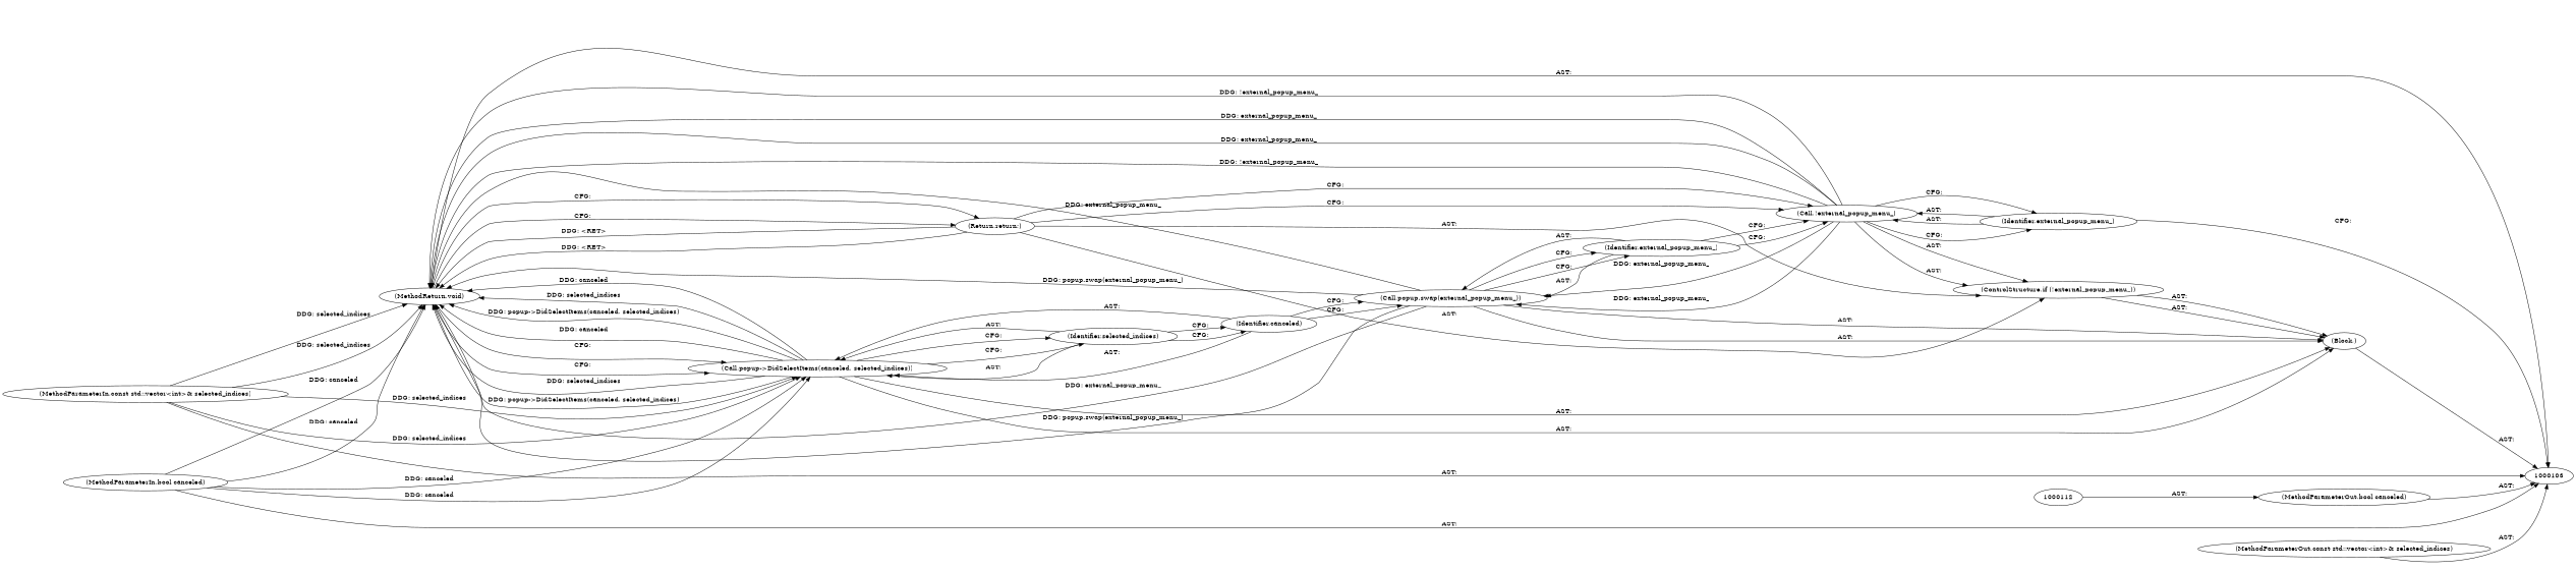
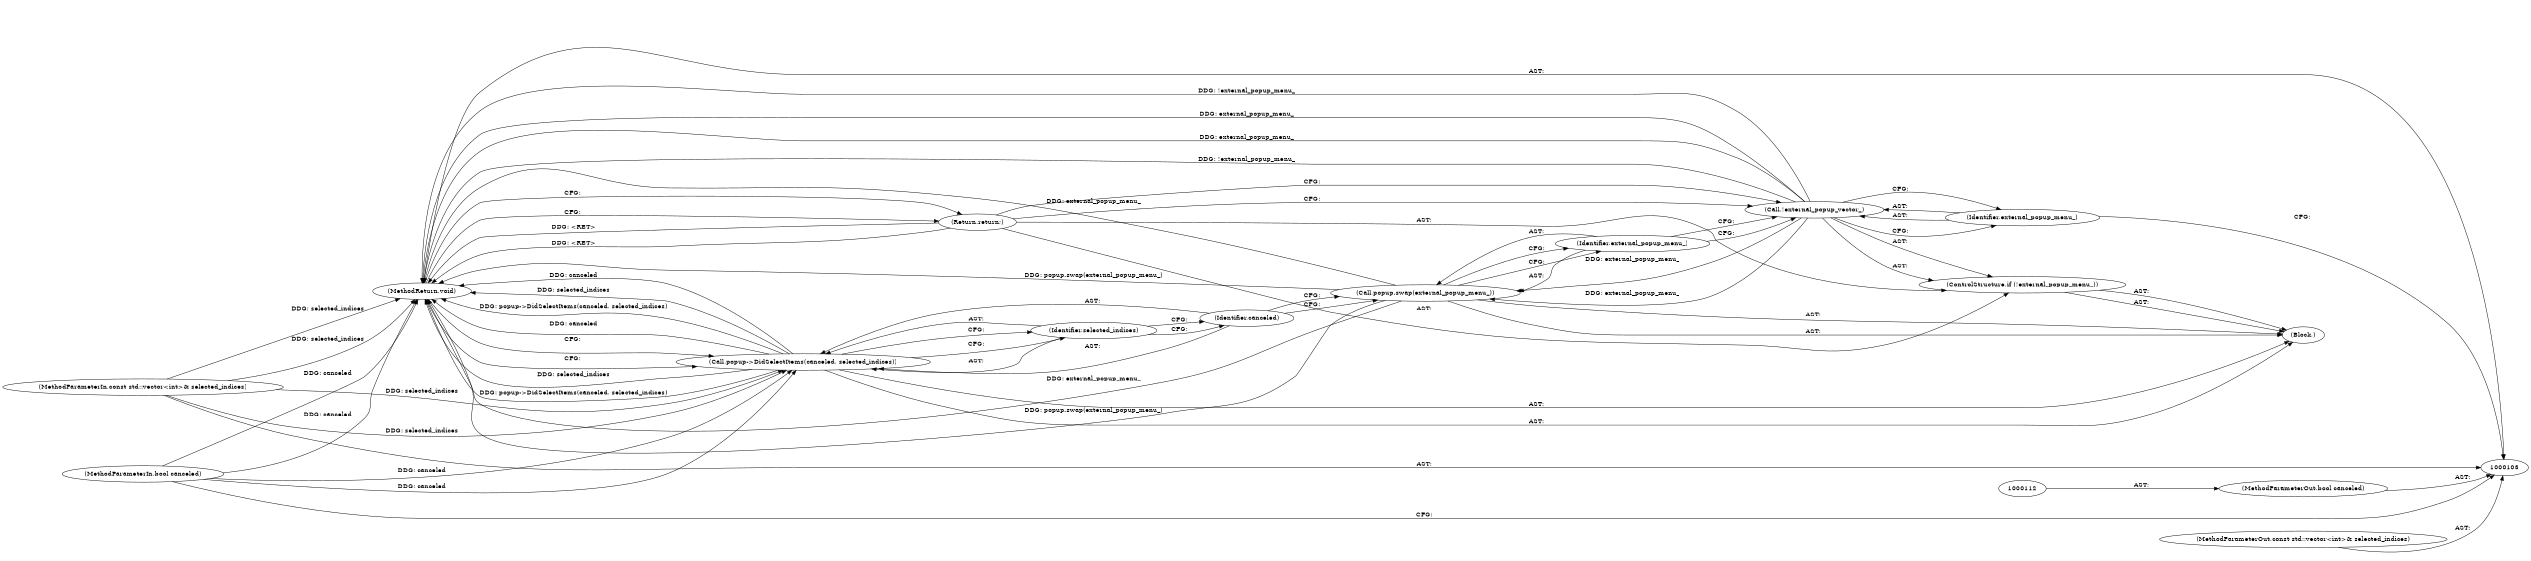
  digraph {
    rankdir=LR
    n1 [label="(MethodReturn,void)"]
    n2 [label="(Call,popup->DidSelectItems(canceled, selected_indices))"]
    n3 [label="(Return,return;)"]
    1000103
    n5 [label="(Block,)"]
    n6 [label="(Identifier,selected_indices)"]
-   n7 [label="(Call,!external_popup_menu_)"]
+   n7 [label="(Call,!external_popup_vector_)"]
    n8 [label="(ControlStructure,if (!external_popup_menu_))"]
    n9 [label="(Identifier,external_popup_menu_)"]
    n10 [label="(Call,popup.swap(external_popup_menu_))"]
    n11 [label="(Identifier,external_popup_menu_)"]
    n12 [label="(Identifier,canceled)"]
    n13 [label="(MethodParameterIn,bool canceled)"]
    n14 [label="(MethodParameterOut,bool canceled)"]
    n15 [label="(MethodParameterIn,const std::vector<int>& selected_indices)"]
    n16 [label="(MethodParameterOut,const std::vector<int>& selected_indices)"]
    1000112
    n1 -> n2 [label="CFG: "]
    n1 -> n2 [label="CFG: "]
    n1 -> n3 [label="CFG: "]
    n1 -> n3 [label="CFG: "]
    n1 -> 1000103 [label="AST: "]
    n2 -> n1 [label="DDG: selected_indices"]
    n2 -> n1 [label="DDG: popup->DidSelectItems(canceled, selected_indices)"]
    n2 -> n1 [label="DDG: canceled"]
    n2 -> n1 [label="DDG: selected_indices"]
    n2 -> n1 [label="DDG: popup->DidSelectItems(canceled, selected_indices)"]
    n2 -> n1 [label="DDG: canceled"]
    n2 -> n5 [label="AST: "]
    n2 -> n5 [label="AST: "]
    n2 -> n6 [label="CFG: "]
    n2 -> n6 [label="CFG: "]
    n3 -> n1 [label="DDG: <RET>"]
    n3 -> n1 [label="DDG: <RET>"]
    n3 -> n7 [label="CFG: "]
    n3 -> n7 [label="CFG: "]
    n3 -> n8 [label="AST: "]
    n3 -> n8 [label="AST: "]
-   n5 -> 1000103 [label="AST: "]
    n6 -> n2 [label="AST: "]
    n6 -> n2 [label="AST: "]
    n6 -> n12 [label="CFG: "]
    n6 -> n12 [label="CFG: "]
    n7 -> n1 [label="DDG: !external_popup_menu_"]
    n7 -> n1 [label="DDG: external_popup_menu_"]
    n7 -> n1 [label="DDG: !external_popup_menu_"]
    n7 -> n1 [label="DDG: external_popup_menu_"]
    n7 -> n8 [label="AST: "]
    n7 -> n8 [label="AST: "]
    n7 -> n10 [label="DDG: external_popup_menu_"]
    n7 -> n10 [label="DDG: external_popup_menu_"]
    n7 -> n11 [label="CFG: "]
    n7 -> n11 [label="CFG: "]
    n8 -> n5 [label="AST: "]
    n8 -> n5 [label="AST: "]
    n9 -> n7 [label="CFG: "]
    n9 -> n7 [label="CFG: "]
    n9 -> n10 [label="AST: "]
    n9 -> n10 [label="AST: "]
    n10 -> n1 [label="DDG: external_popup_menu_"]
    n10 -> n1 [label="DDG: popup.swap(external_popup_menu_)"]
    n10 -> n1 [label="DDG: external_popup_menu_"]
    n10 -> n1 [label="DDG: popup.swap(external_popup_menu_)"]
    n10 -> n5 [label="AST: "]
    n10 -> n5 [label="AST: "]
    n10 -> n9 [label="CFG: "]
    n10 -> n9 [label="CFG: "]
    n11 -> 1000103 [label="CFG: "]
    n11 -> n7 [label="AST: "]
    n11 -> n7 [label="AST: "]
    n12 -> n2 [label="AST: "]
    n12 -> n2 [label="AST: "]
    n12 -> n10 [label="CFG: "]
    n12 -> n10 [label="CFG: "]
    n13 -> n1 [label="DDG: canceled"]
    n13 -> n1 [label="DDG: canceled"]
    n13 -> n2 [label="DDG: canceled"]
    n13 -> n2 [label="DDG: canceled"]
-   n13 -> 1000103 [label="AST: "]
+   n13 -> 1000103 [label="CFG: "]
    n14 -> 1000103 [label="AST: "]
    n15 -> n1 [label="DDG: selected_indices"]
    n15 -> n1 [label="DDG: selected_indices"]
    n15 -> n2 [label="DDG: selected_indices"]
    n15 -> n2 [label="DDG: selected_indices"]
    n15 -> 1000103 [label="AST: "]
    n16 -> 1000103 [label="AST: "]
    1000112 -> n14 [label="AST: "]
  }
